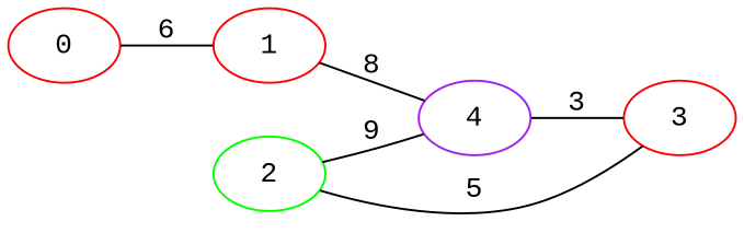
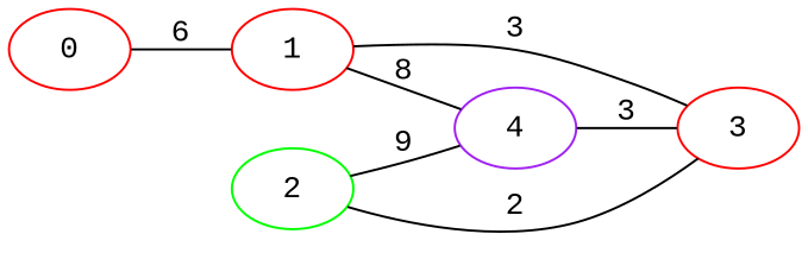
  graph {
    fontname="Liberation Mono"
    rankdir=LR
    node [color=red fontname="Liberation Mono" weight=1]
    edge [fontname="Liberation Mono"]
    0
    1
    3
    4 [color=purple weight=4]
    2 [color=green weight=2]
    0 -- 1 [label=6]
+   1 -- 3 [label=3]
    1 -- 4 [label=8]
    4 -- 3 [label=3]
-   2 -- 3 [label=5]
+   2 -- 3 [label=2]
    2 -- 4 [label=9]
  }
